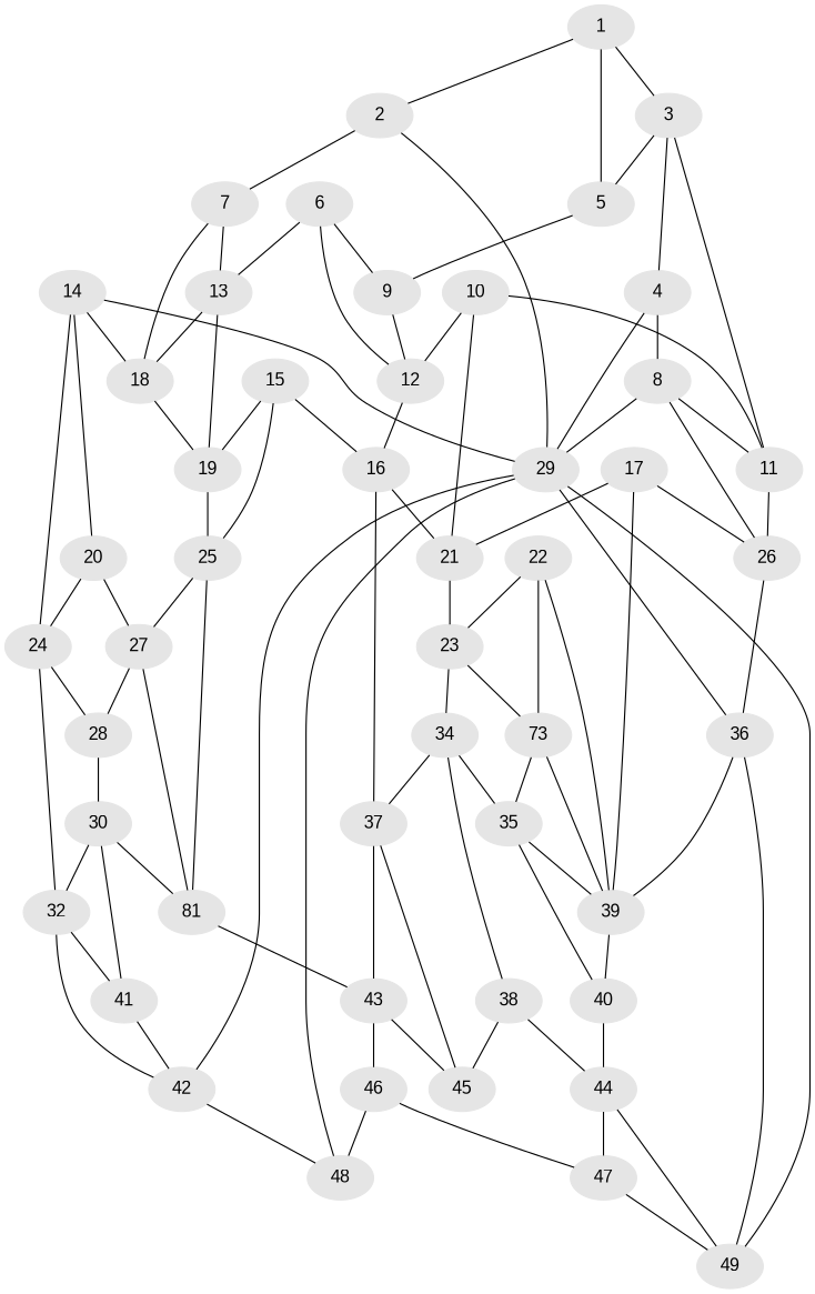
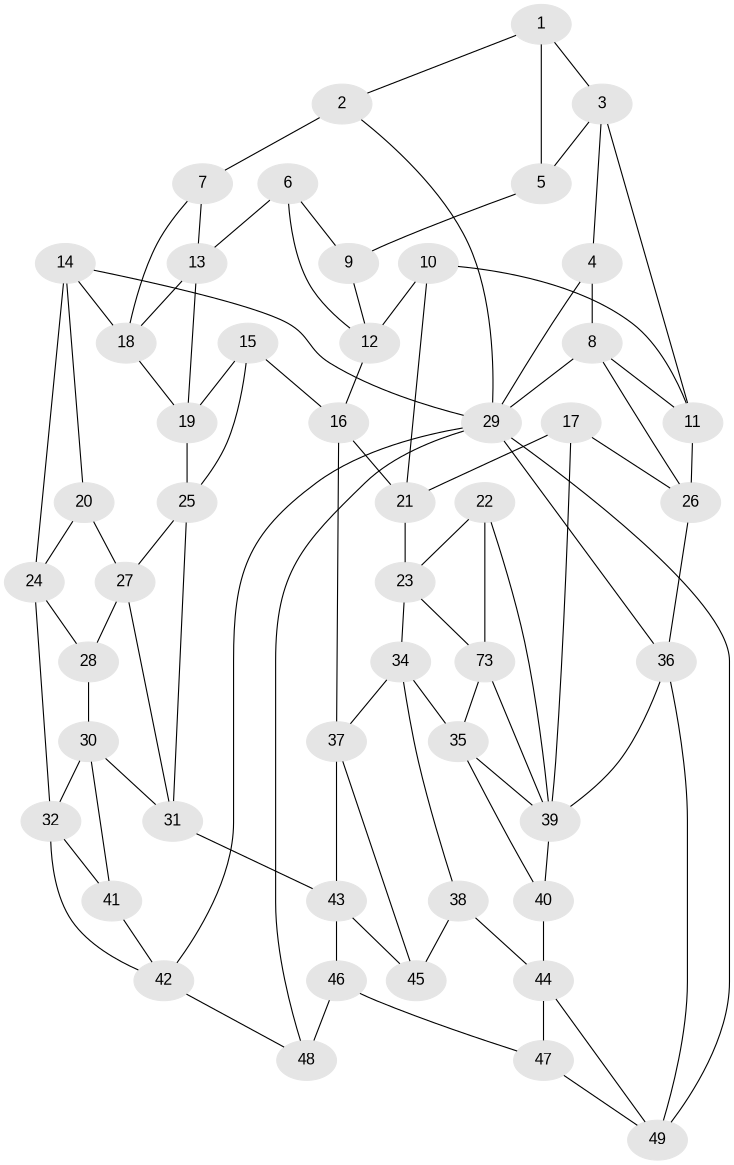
  graph {
    fontname="Liberation Sans"
    node [color=gray90 fontname="Liberation Sans" style=filled]
    edge [fontname="Liberation Sans" weight=1.0]
    1
    2
    3
    5
    7
    29
    4
    11
    9
    13
    18
    36
    42
    48
    49
    8
    26
    12
    6
    16
    19
    10
    21
    23
    37
    25
    14
    20
    24
    27
    28
    32
    15
-   31 [label=81]
+   31
    43
    45
    17
    39
    40
    n40 [label=73]
    34
    22
    35
    38
    30
    41
    46
    44
    47
    1 -- 2
    1 -- 3
    1 -- 5
    2 -- 7 [weight=2.0]
    2 -- 29
    3 -- 5
    3 -- 4
    3 -- 11
    5 -- 9 [weight=2.0]
    7 -- 13
    7 -- 18
    29 -- 36
    29 -- 42
    29 -- 48
    29 -- 49
    4 -- 29
    4 -- 8
    11 -- 26
    9 -- 12
    13 -- 18
    13 -- 19
    18 -- 19
    36 -- 49
    36 -- 39
    42 -- 48
    8 -- 29
    8 -- 11
    8 -- 26
    26 -- 36
    12 -- 16
    6 -- 9
    6 -- 13
    6 -- 12
    16 -- 21
    16 -- 37
    19 -- 25
    10 -- 11
    10 -- 12
    10 -- 21
    21 -- 23
    23 -- n40
    23 -- 34
    37 -- 43
    37 -- 45
    25 -- 27
    25 -- 31
    14 -- 29
    14 -- 18
    14 -- 20
    14 -- 24
    20 -- 24
    20 -- 27
    24 -- 28
    24 -- 32
    27 -- 28
    27 -- 31
    28 -- 30
    32 -- 42
    32 -- 41
    15 -- 16
    15 -- 19
    15 -- 25
    31 -- 43
    43 -- 45
    43 -- 46
    17 -- 26
    17 -- 21
    17 -- 39
    39 -- 40
    40 -- 44
    n40 -- 39
    n40 -- 35
    34 -- 37
    34 -- 35
    34 -- 38
    22 -- 23
    22 -- 39
    22 -- n40
    35 -- 39
    35 -- 40
    38 -- 45
    38 -- 44
    30 -- 32
    30 -- 31
    30 -- 41
    41 -- 42
    46 -- 48 [weight=2.0]
    46 -- 47
    44 -- 49
    44 -- 47
    47 -- 49
  }
